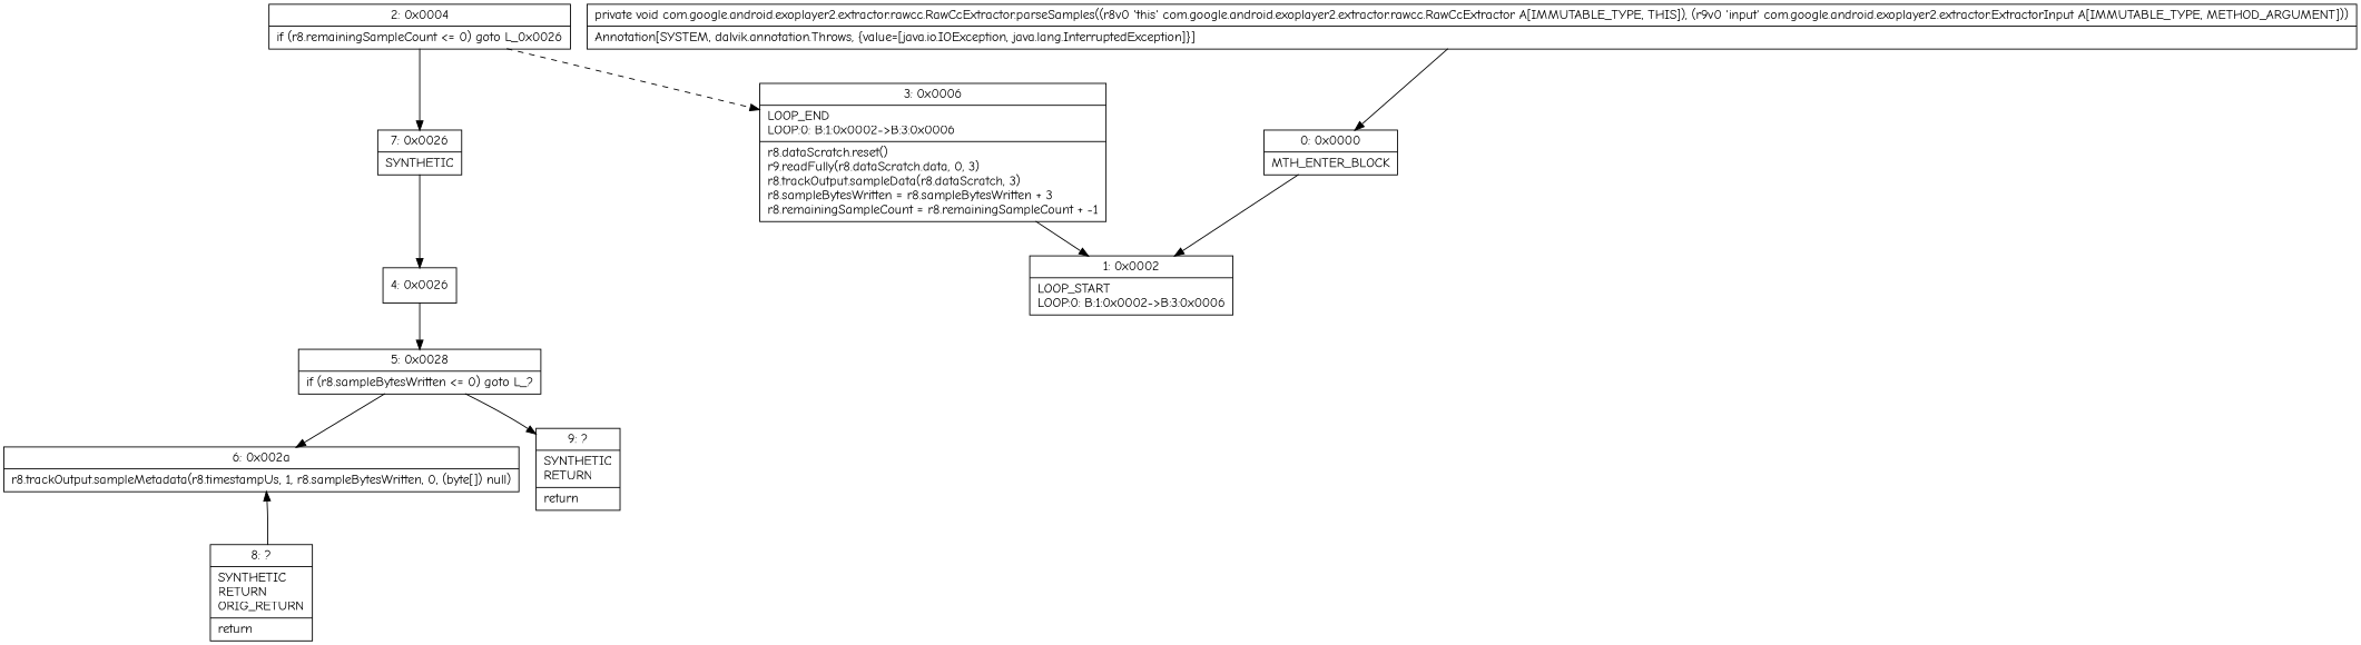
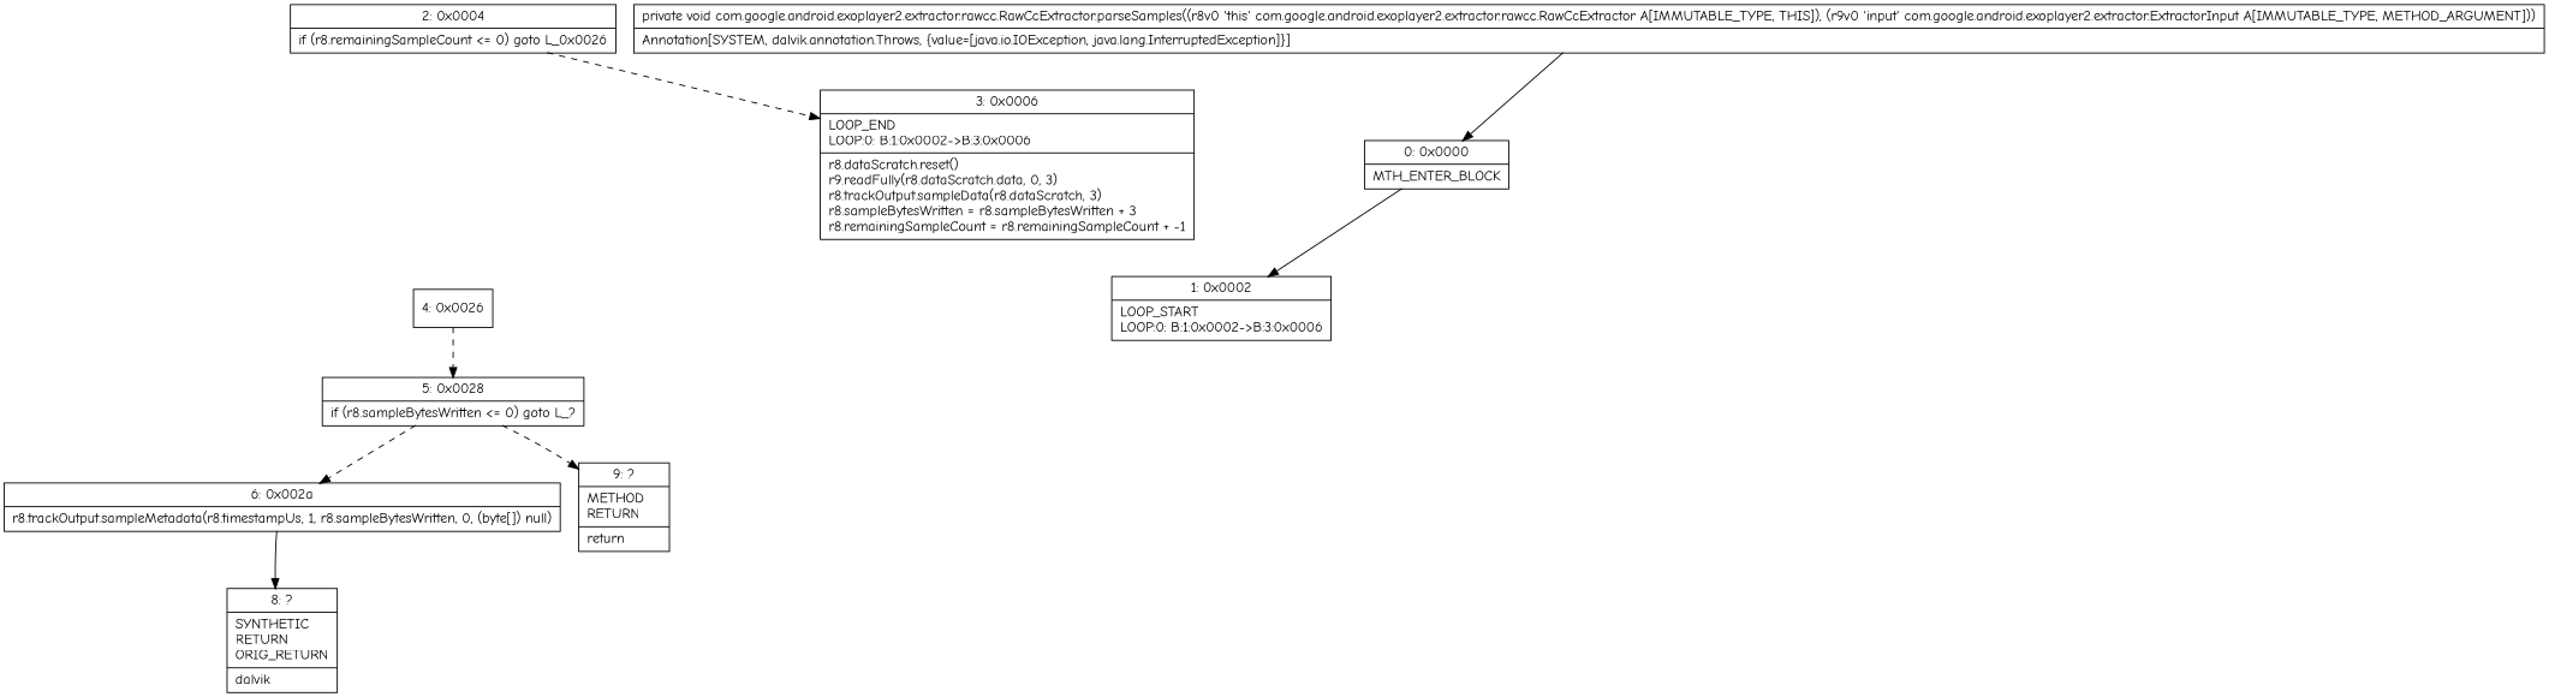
  digraph {
    fontname="Comic Neue"
    node [fontname="Comic Neue" shape=record]
    edge [fontname="Comic Neue"]
    n1 [label="{0\:\ 0x0000|MTH_ENTER_BLOCK\l}"]
    n2 [label="{1\:\ 0x0002|LOOP_START\lLOOP:0: B:1:0x0002\-\>B:3:0x0006\l}"]
    n3 [label="{2\:\ 0x0004|if (r8.remainingSampleCount \<= 0) goto L_0x0026\l}"]
    n4 [label="{3\:\ 0x0006|LOOP_END\lLOOP:0: B:1:0x0002\-\>B:3:0x0006\l|r8.dataScratch.reset()\lr9.readFully(r8.dataScratch.data, 0, 3)\lr8.trackOutput.sampleData(r8.dataScratch, 3)\lr8.sampleBytesWritten = r8.sampleBytesWritten + 3\lr8.remainingSampleCount = r8.remainingSampleCount + \-1\l}"]
-   n5 [label="{7\:\ 0x0026|SYNTHETIC\l}"]
    n6 [label="{4\:\ 0x0026}"]
    n7 [label="{5\:\ 0x0028|if (r8.sampleBytesWritten \<= 0) goto L_?\l}"]
    n8 [label="{6\:\ 0x002a|r8.trackOutput.sampleMetadata(r8.timestampUs, 1, r8.sampleBytesWritten, 0, (byte[]) null)\l}"]
-   n9 [label="{9\:\ ?|SYNTHETIC\lRETURN\l|return\l}"]
-   n10 [label="{8\:\ ?|SYNTHETIC\lRETURN\lORIG_RETURN\l|return\l}"]
+   n9 [label="{9\:\ ?|METHOD\lRETURN\l|return\l}"]
+   n10 [label="{8\:\ ?|SYNTHETIC\lRETURN\lORIG_RETURN\l|dalvik\l}"]
    n11 [label="{private void com.google.android.exoplayer2.extractor.rawcc.RawCcExtractor.parseSamples((r8v0 'this' com.google.android.exoplayer2.extractor.rawcc.RawCcExtractor A[IMMUTABLE_TYPE, THIS]), (r9v0 'input' com.google.android.exoplayer2.extractor.ExtractorInput A[IMMUTABLE_TYPE, METHOD_ARGUMENT]))  | Annotation[SYSTEM, dalvik.annotation.Throws, \{value=[java.io.IOException, java.lang.InterruptedException]\}]\l}"]
    n1 -> n2
    n3 -> n4 [style=dashed]
-   n3 -> n5
-   n4 -> n2
-   n5 -> n6
-   n6 -> n7
-   n7 -> n8 [style=solid]
-   n7 -> n9
-   n10 -> n8
+   n6 -> n7 [style=dashed]
+   n7 -> n8 [style=dashed]
+   n7 -> n9 [style=dashed]
+   n8 -> n10
    n11 -> n1
  }
